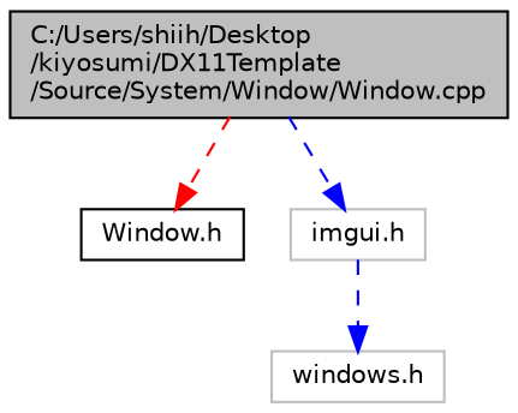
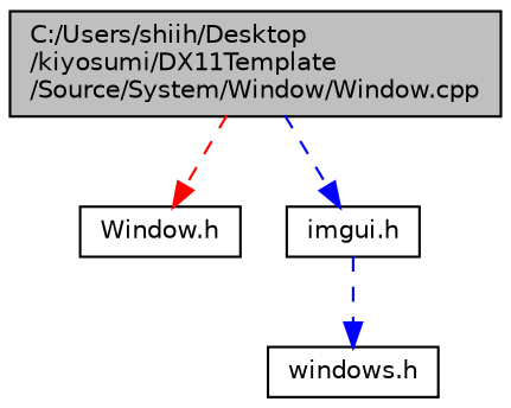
  digraph {
    node [color=black fillcolor=white fontname=Helvetica fontsize=10 shape=record style=filled]
    edge [color=blue fontname=Helvetica fontsize=10 labelfontname=Helvetica labelfontsize=10 style=dashed]
    n1 [fillcolor=grey75 fontcolor=black height=0.2 label="C:/Users/shiih/Desktop\l/kiyosumi/DX11Template\l/Source/System/Window/Window.cpp" width=0.4]
    n2 [height=0.2 label="Window.h" width=0.4]
-   n3 [color=grey75 height=0.2 label="imgui.h" width=0.4]
-   n4 [color=grey75 height=0.2 label="windows.h" width=0.4]
+   n3 [height=0.2 label="imgui.h" width=0.4]
+   n4 [height=0.2 label="windows.h" width=0.4]
    n1 -> n2 [color=red]
    n1 -> n3
    n3 -> n4
  }
